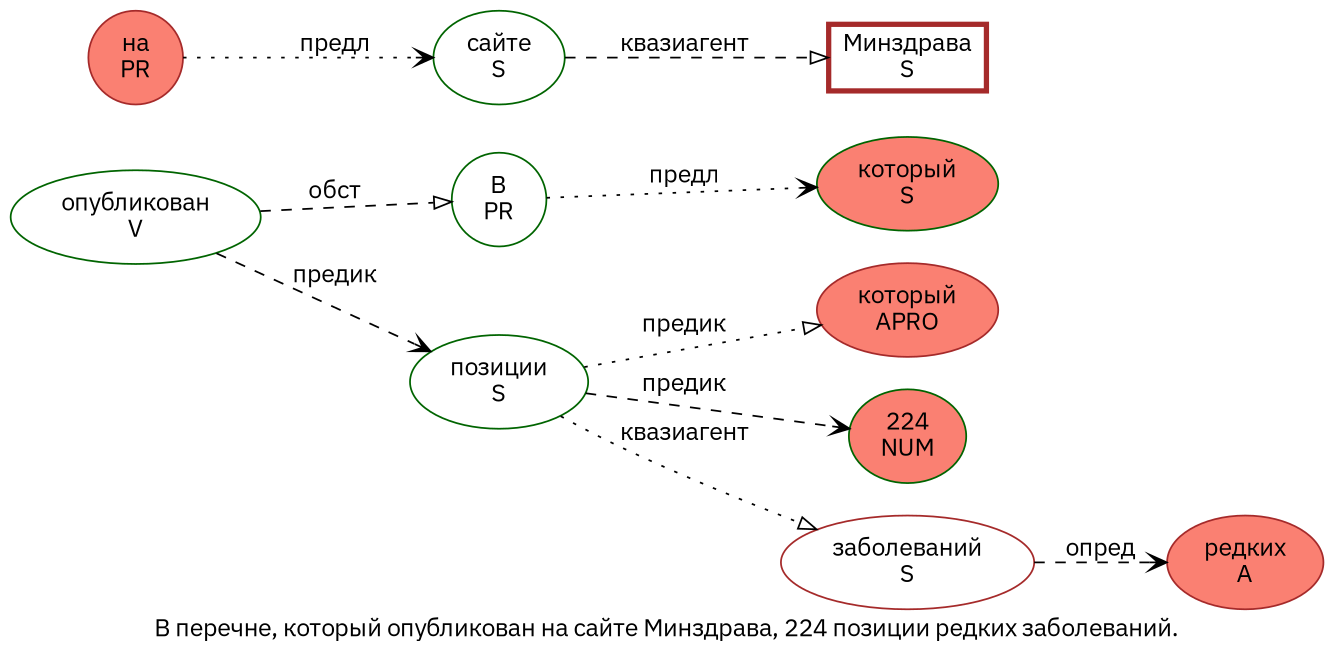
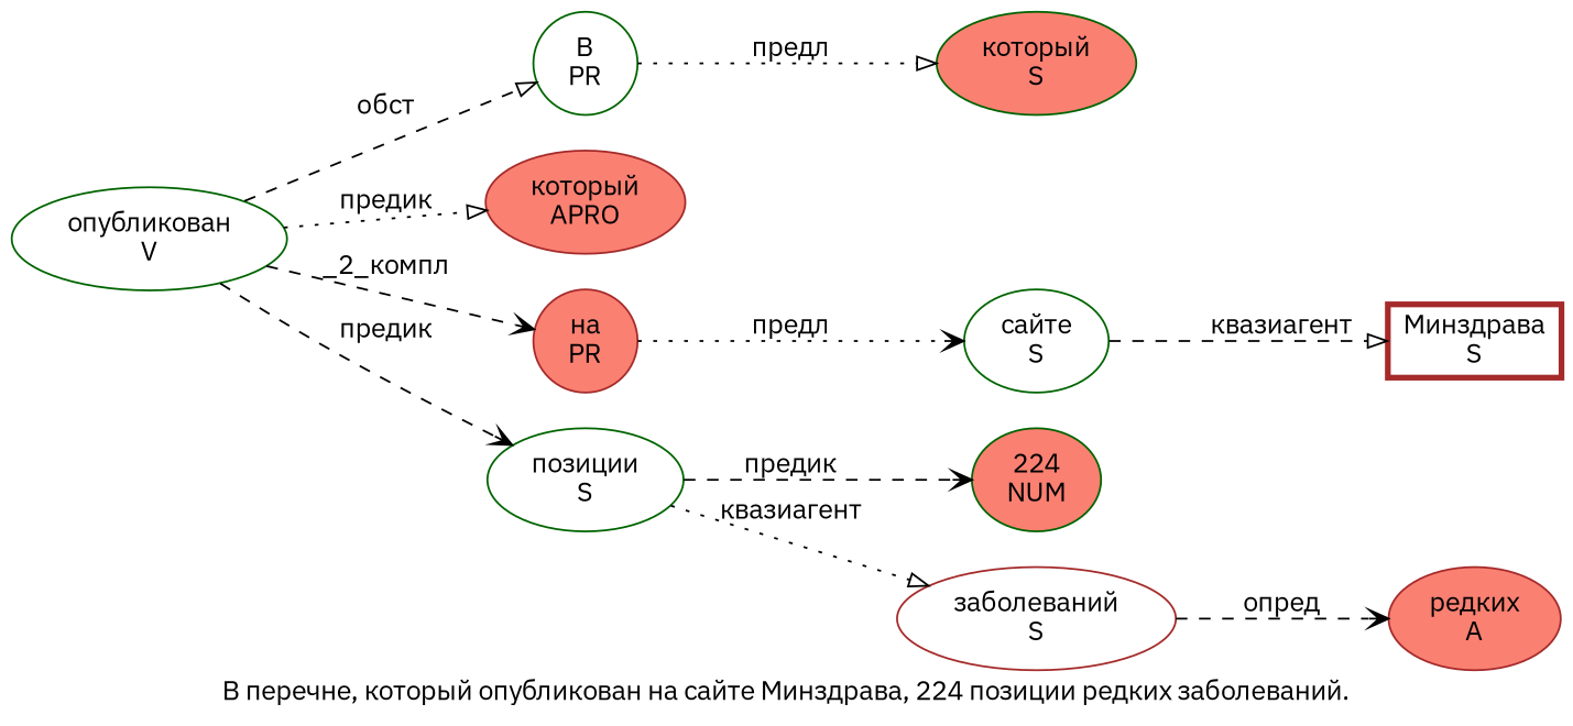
  digraph {
    fontname="IBM Plex Sans"
    label="В перечне, который опубликован на сайте Минздрава, 224 позиции редких заболеваний."
    rankdir=LR
    node [color=darkgreen fillcolor=white fontname="IBM Plex Sans" penwidth=1 shape=ellipse style=filled]
    edge [arrowhead=vee fontname="IBM Plex Sans" style=dashed]
    n1 [label="В\nPR"]
    n2 [fillcolor=salmon label="который\nS"]
    n3 [color=brown fillcolor=salmon label="который\nAPRO"]
    n4 [label="опубликован\nV"]
    n5 [color=brown fillcolor=salmon label="на\nPR"]
    n6 [label="позиции\nS"]
    n7 [label="сайте\nS"]
    n8 [fillcolor=salmon label="224\nNUM"]
    n9 [color=brown label="заболеваний\nS"]
    n10 [color=brown label="Минздрава\nS" penwidth=3 shape=box]
    n11 [color=brown fillcolor=salmon label="редких\nA"]
-   n1 -> n2 [label="предл" style=dotted]
+   n1 -> n2 [arrowhead=onormal label="предл" style=dotted]
    n4 -> n1 [arrowhead=onormal label="обст"]
-   n6 -> n3 [arrowhead=onormal label="предик" style=dotted]
+   n4 -> n3 [arrowhead=onormal label="предик" style=dotted]
+   n4 -> n5 [label="_2_компл"]
    n4 -> n6 [label="предик"]
    n5 -> n7 [label="предл" style=dotted]
    n6 -> n8 [label="предик"]
    n6 -> n9 [arrowhead=onormal label="квазиагент" style=dotted]
    n7 -> n10 [arrowhead=onormal label="квазиагент"]
    n9 -> n11 [label="опред"]
  }
